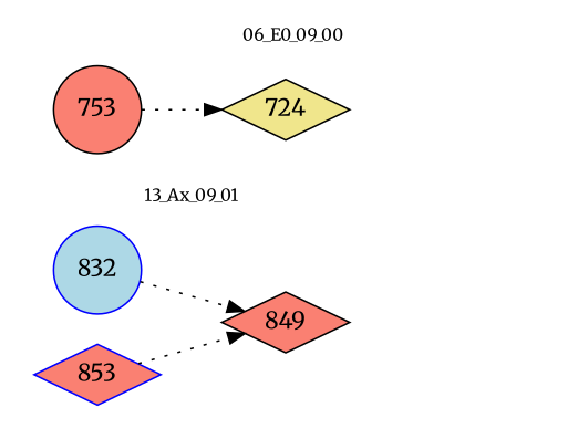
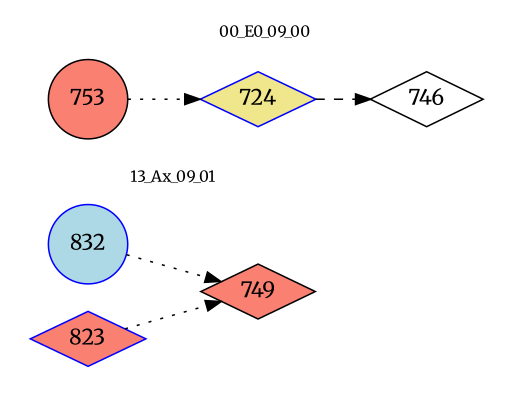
  digraph {
    fontname=Merriweather
    rankdir=LR
    node [color=blue fillcolor=salmon fontname=Merriweather shape=diamond style=filled]
    edge [color=black fontname=Merriweather style=dotted]
    n1 [fillcolor=lightblue label=832 shape=circle]
-   n2 [label=853]
-   n3 [color=black label=849]
+   n2 [label=823]
+   n3 [color=black label=749]
    n4 [color=black label=753 shape=circle]
-   n5 [color=black fillcolor=khaki label=724]
+   n5 [fillcolor=khaki label=724]
+   n6 [color=black fillcolor=white label=746]
    subgraph cluster_1 {
      color=white
      fontsize=10
      label="13_Ax_09_01"
      n1
      n2
      n3
    }
    subgraph cluster_2 {
      color=white
      fontsize=10
-     label="06_E0_09_00"
+     label="00_E0_09_00"
      n4
      n5
+     n6
    }
    n1 -> n3
    n2 -> n3
    n4 -> n5
+   n5 -> n6 [style=dashed]
  }
